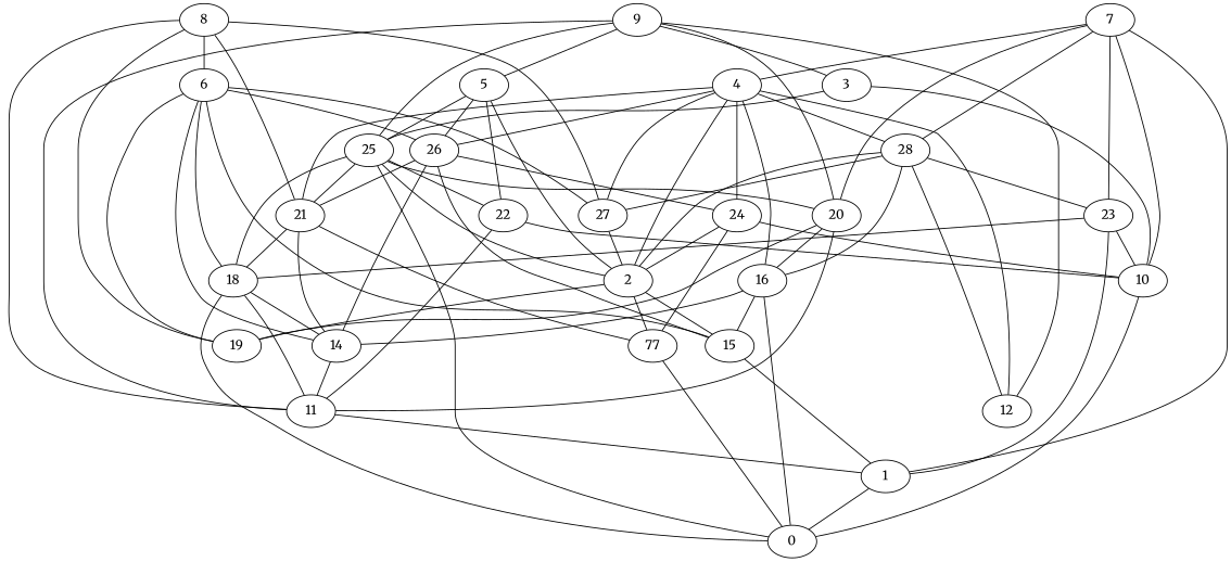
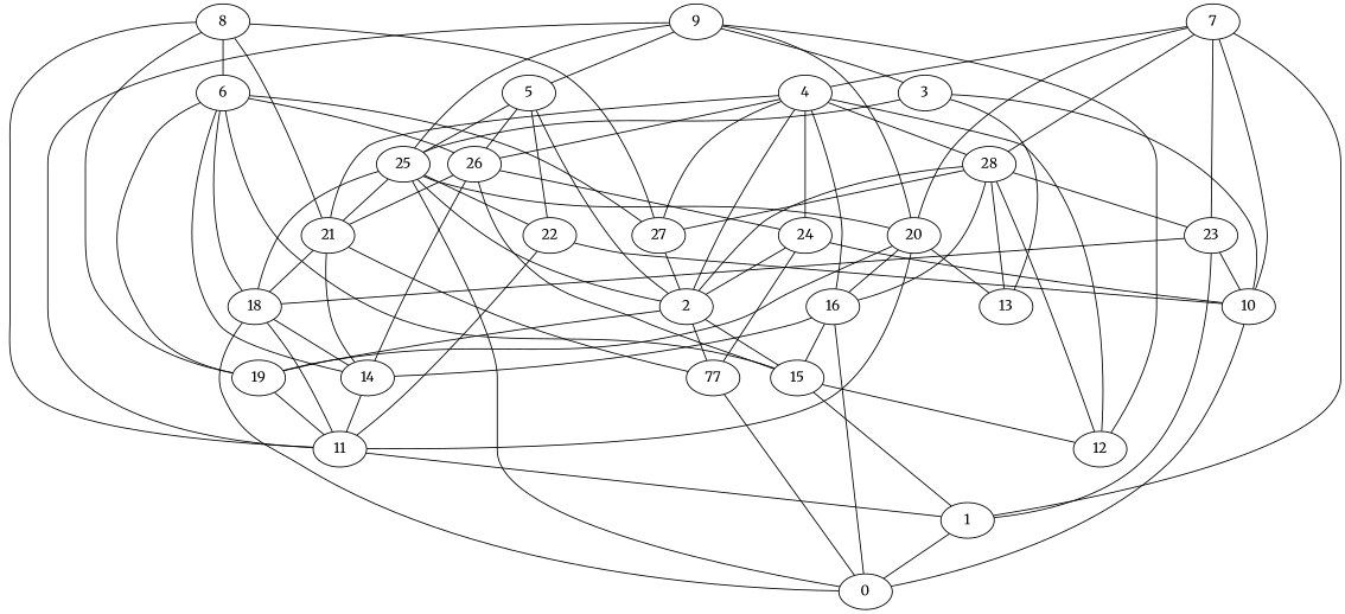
  digraph {
    fontname=Merriweather
    node [fontname=Merriweather]
    edge [color=black dir=none fontname=Merriweather]
    15
    12
    1
    16
+   13
    23
    14
    0
    26
    24
    21
    19
    10
    n14 [label=77]
    18
    9
    3
    25
    20
    11
    5
    6
    27
    2
    22
    4
    28
    7
    8
    subgraph sub_1 {
      15
      12
      1
      16
+     13
      23
      14
      0
      26
      24
      21
      19
      10
      n14
      18
      9
      3
      25
      20
      11
      5
      6
      27
      2
      22
      4
      28
      7
      8
    }
+   15 -> 12
    15 -> 1
    1 -> 0
    16 -> 15
    16 -> 14
    16 -> 0
    23 -> 1
    23 -> 10
    23 -> 18
    14 -> 11
    26 -> 15
    26 -> 14
    26 -> 24
    26 -> 21
    24 -> 10
    24 -> n14
    24 -> 2
    21 -> 14
    21 -> n14
    21 -> 18
+   19 -> 11
    10 -> 0
    n14 -> 0
    18 -> 14
    18 -> 0
    18 -> 11
    9 -> 12
    9 -> 3
    9 -> 25
    9 -> 20
    9 -> 11
    9 -> 5
+   3 -> 13
    3 -> 10
    3 -> 25
    25 -> 0
    25 -> 21
    25 -> 18
    25 -> 20
    25 -> 2
    25 -> 22
    20 -> 16
+   20 -> 13
    20 -> 19
    20 -> 11
    11 -> 1
    5 -> 26
    5 -> 25
    5 -> 2
    5 -> 22
    6 -> 15
    6 -> 14
    6 -> 26
    6 -> 19
    6 -> 18
    6 -> 27
    27 -> 2
    2 -> 15
    2 -> 19
    2 -> n14
    22 -> 10
    22 -> 11
    4 -> 12
    4 -> 16
    4 -> 26
    4 -> 24
    4 -> 21
    4 -> 27
    4 -> 2
    4 -> 28
    28 -> 12
    28 -> 16
+   28 -> 13
    28 -> 23
    28 -> 27
    28 -> 2
    7 -> 1
    7 -> 23
    7 -> 10
    7 -> 20
    7 -> 4
    7 -> 28
    8 -> 21
    8 -> 19
    8 -> 11
    8 -> 6
    8 -> 27
  }
